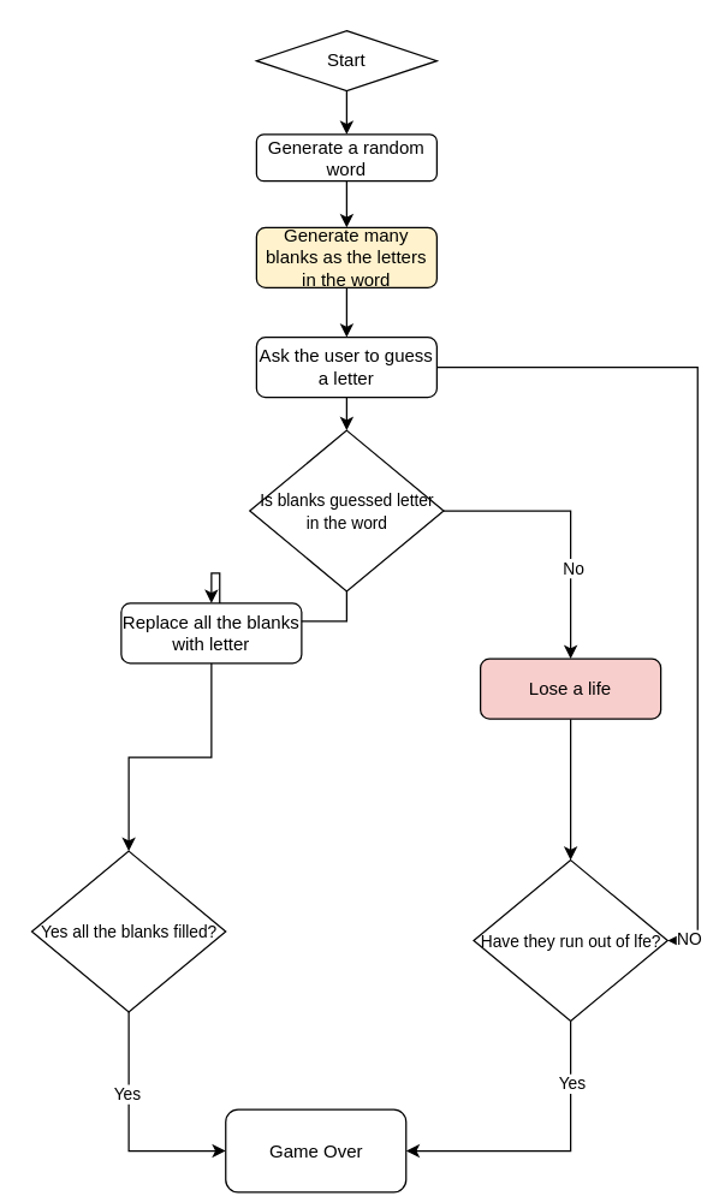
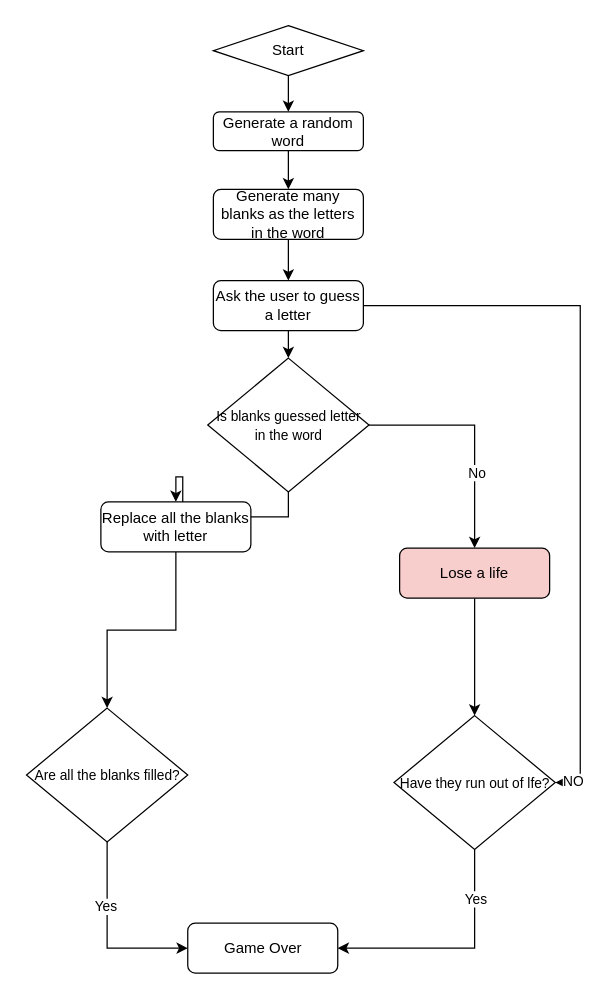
  <mxCell id="0" />
  <mxCell id="1" parent="0" />
  <mxCell id="2" style="edgeStyle=orthogonalEdgeStyle;rounded=0;orthogonalLoop=1;jettySize=auto;html=1;" edge="1" parent="1" source="3" target="5"><mxGeometry relative="1" as="geometry" /></mxCell>
  <mxCell id="3" value="Start" style="rhombus;whiteSpace=wrap;html=1;fontSize=12;glass=0;strokeWidth=1;shadow=0;" parent="1" vertex="1"><mxGeometry x="170" y="20" width="120" height="40" as="geometry" /></mxCell>
  <mxCell id="4" style="edgeStyle=orthogonalEdgeStyle;rounded=0;orthogonalLoop=1;jettySize=auto;html=1;entryX=0.5;entryY=0;entryDx=0;entryDy=0;" edge="1" parent="1" source="5" target="7"><mxGeometry relative="1" as="geometry" /></mxCell>
  <mxCell id="5" value="Generate a random word" style="rounded=1;whiteSpace=wrap;html=1;fontSize=12;glass=0;strokeWidth=1;shadow=0;fillColor=default;" vertex="1" parent="1"><mxGeometry x="170" y="89" width="120" height="31" as="geometry" /></mxCell>
  <mxCell id="6" style="edgeStyle=orthogonalEdgeStyle;rounded=0;orthogonalLoop=1;jettySize=auto;html=1;entryX=0.5;entryY=0;entryDx=0;entryDy=0;" edge="1" parent="1" source="7" target="11"><mxGeometry relative="1" as="geometry" /></mxCell>
- <mxCell id="7" value="Generate many blanks as the letters in the word" style="rounded=1;whiteSpace=wrap;html=1;fontSize=12;glass=0;strokeWidth=1;shadow=0;fillColor=#fff2cc;" vertex="1" parent="1"><mxGeometry x="170" y="151" width="120" height="40" as="geometry" /></mxCell>
+ <mxCell id="7" value="Generate many blanks as the letters in the word" style="rounded=1;whiteSpace=wrap;html=1;fontSize=12;glass=0;strokeWidth=1;shadow=0;" vertex="1" parent="1"><mxGeometry x="170" y="151" width="120" height="40" as="geometry" /></mxCell>
  <mxCell id="8" style="edgeStyle=orthogonalEdgeStyle;rounded=0;orthogonalLoop=1;jettySize=auto;html=1;entryX=0.5;entryY=0;entryDx=0;entryDy=0;" edge="1" parent="1" source="11" target="16"><mxGeometry relative="1" as="geometry" /></mxCell>
  <mxCell id="9" style="edgeStyle=orthogonalEdgeStyle;rounded=0;orthogonalLoop=1;jettySize=auto;html=1;entryX=1;entryY=0.5;entryDx=0;entryDy=0;" edge="1" parent="1" source="11" target="23"><mxGeometry relative="1" as="geometry" /></mxCell>
  <mxCell id="10" value="NO" style="edgeLabel;html=1;align=center;verticalAlign=middle;resizable=0;points=[];" vertex="1" connectable="0" parent="9"><mxGeometry x="0.953" y="-1" relative="1" as="geometry"><mxPoint as="offset" /></mxGeometry></mxCell>
  <mxCell id="11" value="Ask the user to guess a letter" style="rounded=1;whiteSpace=wrap;html=1;fontSize=12;glass=0;strokeWidth=1;shadow=0;" vertex="1" parent="1"><mxGeometry x="170" y="224" width="120" height="40" as="geometry" /></mxCell>
  <mxCell id="12" style="edgeStyle=orthogonalEdgeStyle;rounded=0;orthogonalLoop=1;jettySize=auto;html=1;" edge="1" parent="1" source="16" target="18"><mxGeometry relative="1" as="geometry" /></mxCell>
  <mxCell id="13" value="No" style="edgeLabel;html=1;align=center;verticalAlign=middle;resizable=0;points=[];" vertex="1" connectable="0" parent="12"><mxGeometry x="0.333" y="1" relative="1" as="geometry"><mxPoint as="offset" /></mxGeometry></mxCell>
  <mxCell id="14" style="edgeStyle=orthogonalEdgeStyle;rounded=0;orthogonalLoop=1;jettySize=auto;html=1;entryX=0.5;entryY=0;entryDx=0;entryDy=0;" edge="1" parent="1" source="16" target="20"><mxGeometry relative="1" as="geometry" /></mxCell>
  <mxCell id="15" value="Yes" style="edgeLabel;html=1;align=center;verticalAlign=middle;resizable=0;points=[];" vertex="1" connectable="0" parent="14"><mxGeometry x="0.345" y="-1" relative="1" as="geometry"><mxPoint as="offset" /></mxGeometry></mxCell>
  <mxCell id="16" value="&lt;div style=&quot;line-height: 120%;&quot;&gt;&lt;span style=&quot;background-color: initial;&quot;&gt;&lt;font style=&quot;font-size: 11px;&quot;&gt;Is blanks guessed letter in the word&lt;/font&gt;&lt;/span&gt;&lt;/div&gt;" style="rhombus;whiteSpace=wrap;html=1;align=center;" vertex="1" parent="1"><mxGeometry x="165.5" y="286" width="129" height="107" as="geometry" /></mxCell>
  <mxCell id="17" style="edgeStyle=orthogonalEdgeStyle;rounded=0;orthogonalLoop=1;jettySize=auto;html=1;entryX=0.5;entryY=0;entryDx=0;entryDy=0;" edge="1" parent="1" source="18" target="23"><mxGeometry relative="1" as="geometry" /></mxCell>
  <mxCell id="18" value="Lose a life" style="rounded=1;whiteSpace=wrap;html=1;fontSize=12;glass=0;strokeWidth=1;shadow=0;fillColor=#f8cecc;" vertex="1" parent="1"><mxGeometry x="319" y="438" width="120" height="40" as="geometry" /></mxCell>
  <mxCell id="19" style="edgeStyle=orthogonalEdgeStyle;rounded=0;orthogonalLoop=1;jettySize=auto;html=1;entryX=0.5;entryY=0;entryDx=0;entryDy=0;" edge="1" parent="1" source="20" target="26"><mxGeometry relative="1" as="geometry" /></mxCell>
  <mxCell id="20" value="Replace all the blanks with letter" style="rounded=1;whiteSpace=wrap;html=1;fontSize=12;glass=0;strokeWidth=1;shadow=0;" vertex="1" parent="1"><mxGeometry x="80" y="401" width="120" height="40" as="geometry" /></mxCell>
  <mxCell id="21" style="edgeStyle=orthogonalEdgeStyle;rounded=0;orthogonalLoop=1;jettySize=auto;html=1;exitX=0.5;exitY=1;exitDx=0;exitDy=0;entryX=1;entryY=0.5;entryDx=0;entryDy=0;" edge="1" parent="1" source="23" target="27"><mxGeometry relative="1" as="geometry" /></mxCell>
  <mxCell id="22" value="Yes" style="edgeLabel;html=1;align=center;verticalAlign=middle;resizable=0;points=[];" vertex="1" connectable="0" parent="21"><mxGeometry x="-0.586" relative="1" as="geometry"><mxPoint as="offset" /></mxGeometry></mxCell>
  <mxCell id="23" value="&lt;div style=&quot;line-height: 120%;&quot;&gt;&lt;span style=&quot;font-size: 11px;&quot;&gt;Have they run out of lfe?&lt;/span&gt;&lt;/div&gt;" style="rhombus;whiteSpace=wrap;html=1;align=center;" vertex="1" parent="1"><mxGeometry x="314.5" y="572" width="129" height="107" as="geometry" /></mxCell>
  <mxCell id="24" style="edgeStyle=orthogonalEdgeStyle;rounded=0;orthogonalLoop=1;jettySize=auto;html=1;entryX=0;entryY=0.5;entryDx=0;entryDy=0;" edge="1" parent="1" source="26" target="27"><mxGeometry relative="1" as="geometry" /></mxCell>
  <mxCell id="25" value="Yes" style="edgeLabel;html=1;align=center;verticalAlign=middle;resizable=0;points=[];" vertex="1" connectable="0" parent="24"><mxGeometry x="-0.318" y="-2" relative="1" as="geometry"><mxPoint as="offset" /></mxGeometry></mxCell>
- <mxCell id="26" value="&lt;div style=&quot;line-height: 120%;&quot;&gt;&lt;span style=&quot;font-size: 11px;&quot;&gt;Yes all the blanks filled?&lt;/span&gt;&lt;/div&gt;" style="rhombus;whiteSpace=wrap;html=1;align=center;" vertex="1" parent="1"><mxGeometry x="20.5" y="566" width="129" height="107" as="geometry" /></mxCell>
- <mxCell id="27" value="Game Over" style="rounded=1;whiteSpace=wrap;html=1;fontSize=12;glass=0;strokeWidth=1;shadow=0;" vertex="1" parent="1"><mxGeometry x="149.5" y="738" width="120" height="55" as="geometry" /></mxCell>
+ <mxCell id="26" value="&lt;div style=&quot;line-height: 120%;&quot;&gt;&lt;span style=&quot;font-size: 11px;&quot;&gt;Are all the blanks filled?&lt;/span&gt;&lt;/div&gt;" style="rhombus;whiteSpace=wrap;html=1;align=center;" vertex="1" parent="1"><mxGeometry x="20.5" y="566" width="129" height="107" as="geometry" /></mxCell>
+ <mxCell id="27" value="Game Over" style="rounded=1;whiteSpace=wrap;html=1;fontSize=12;glass=0;strokeWidth=1;shadow=0;" vertex="1" parent="1"><mxGeometry x="149.5" y="738" width="120" height="40" as="geometry" /></mxCell>
